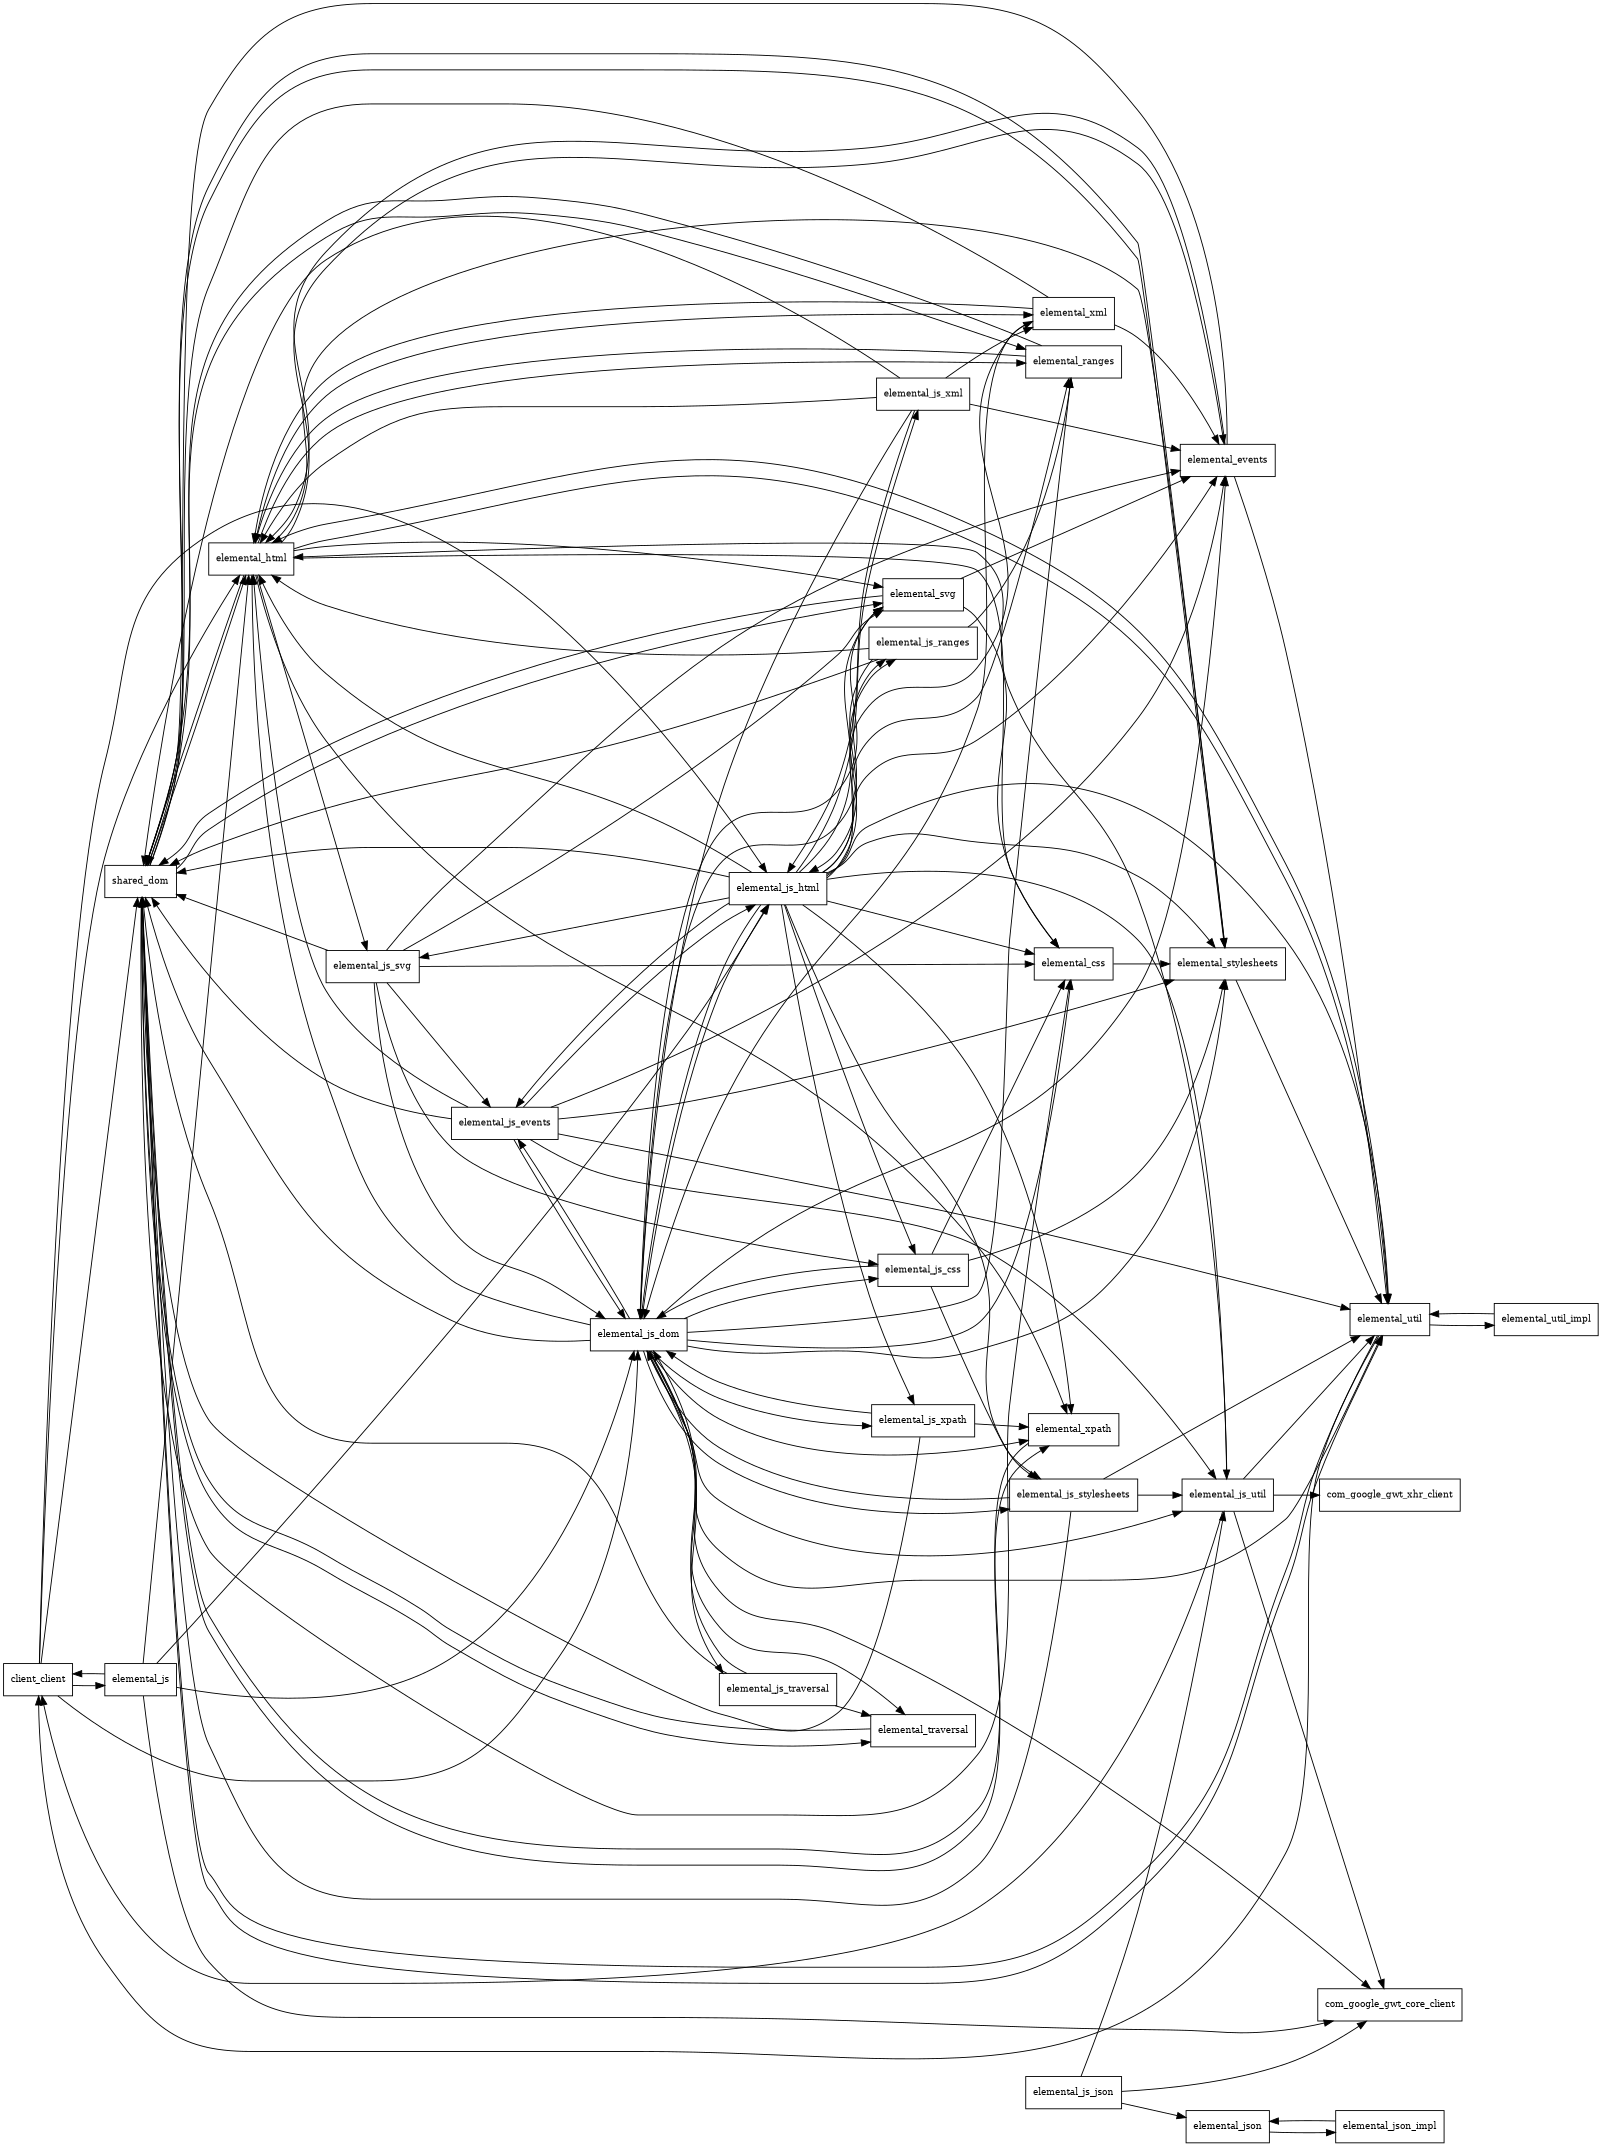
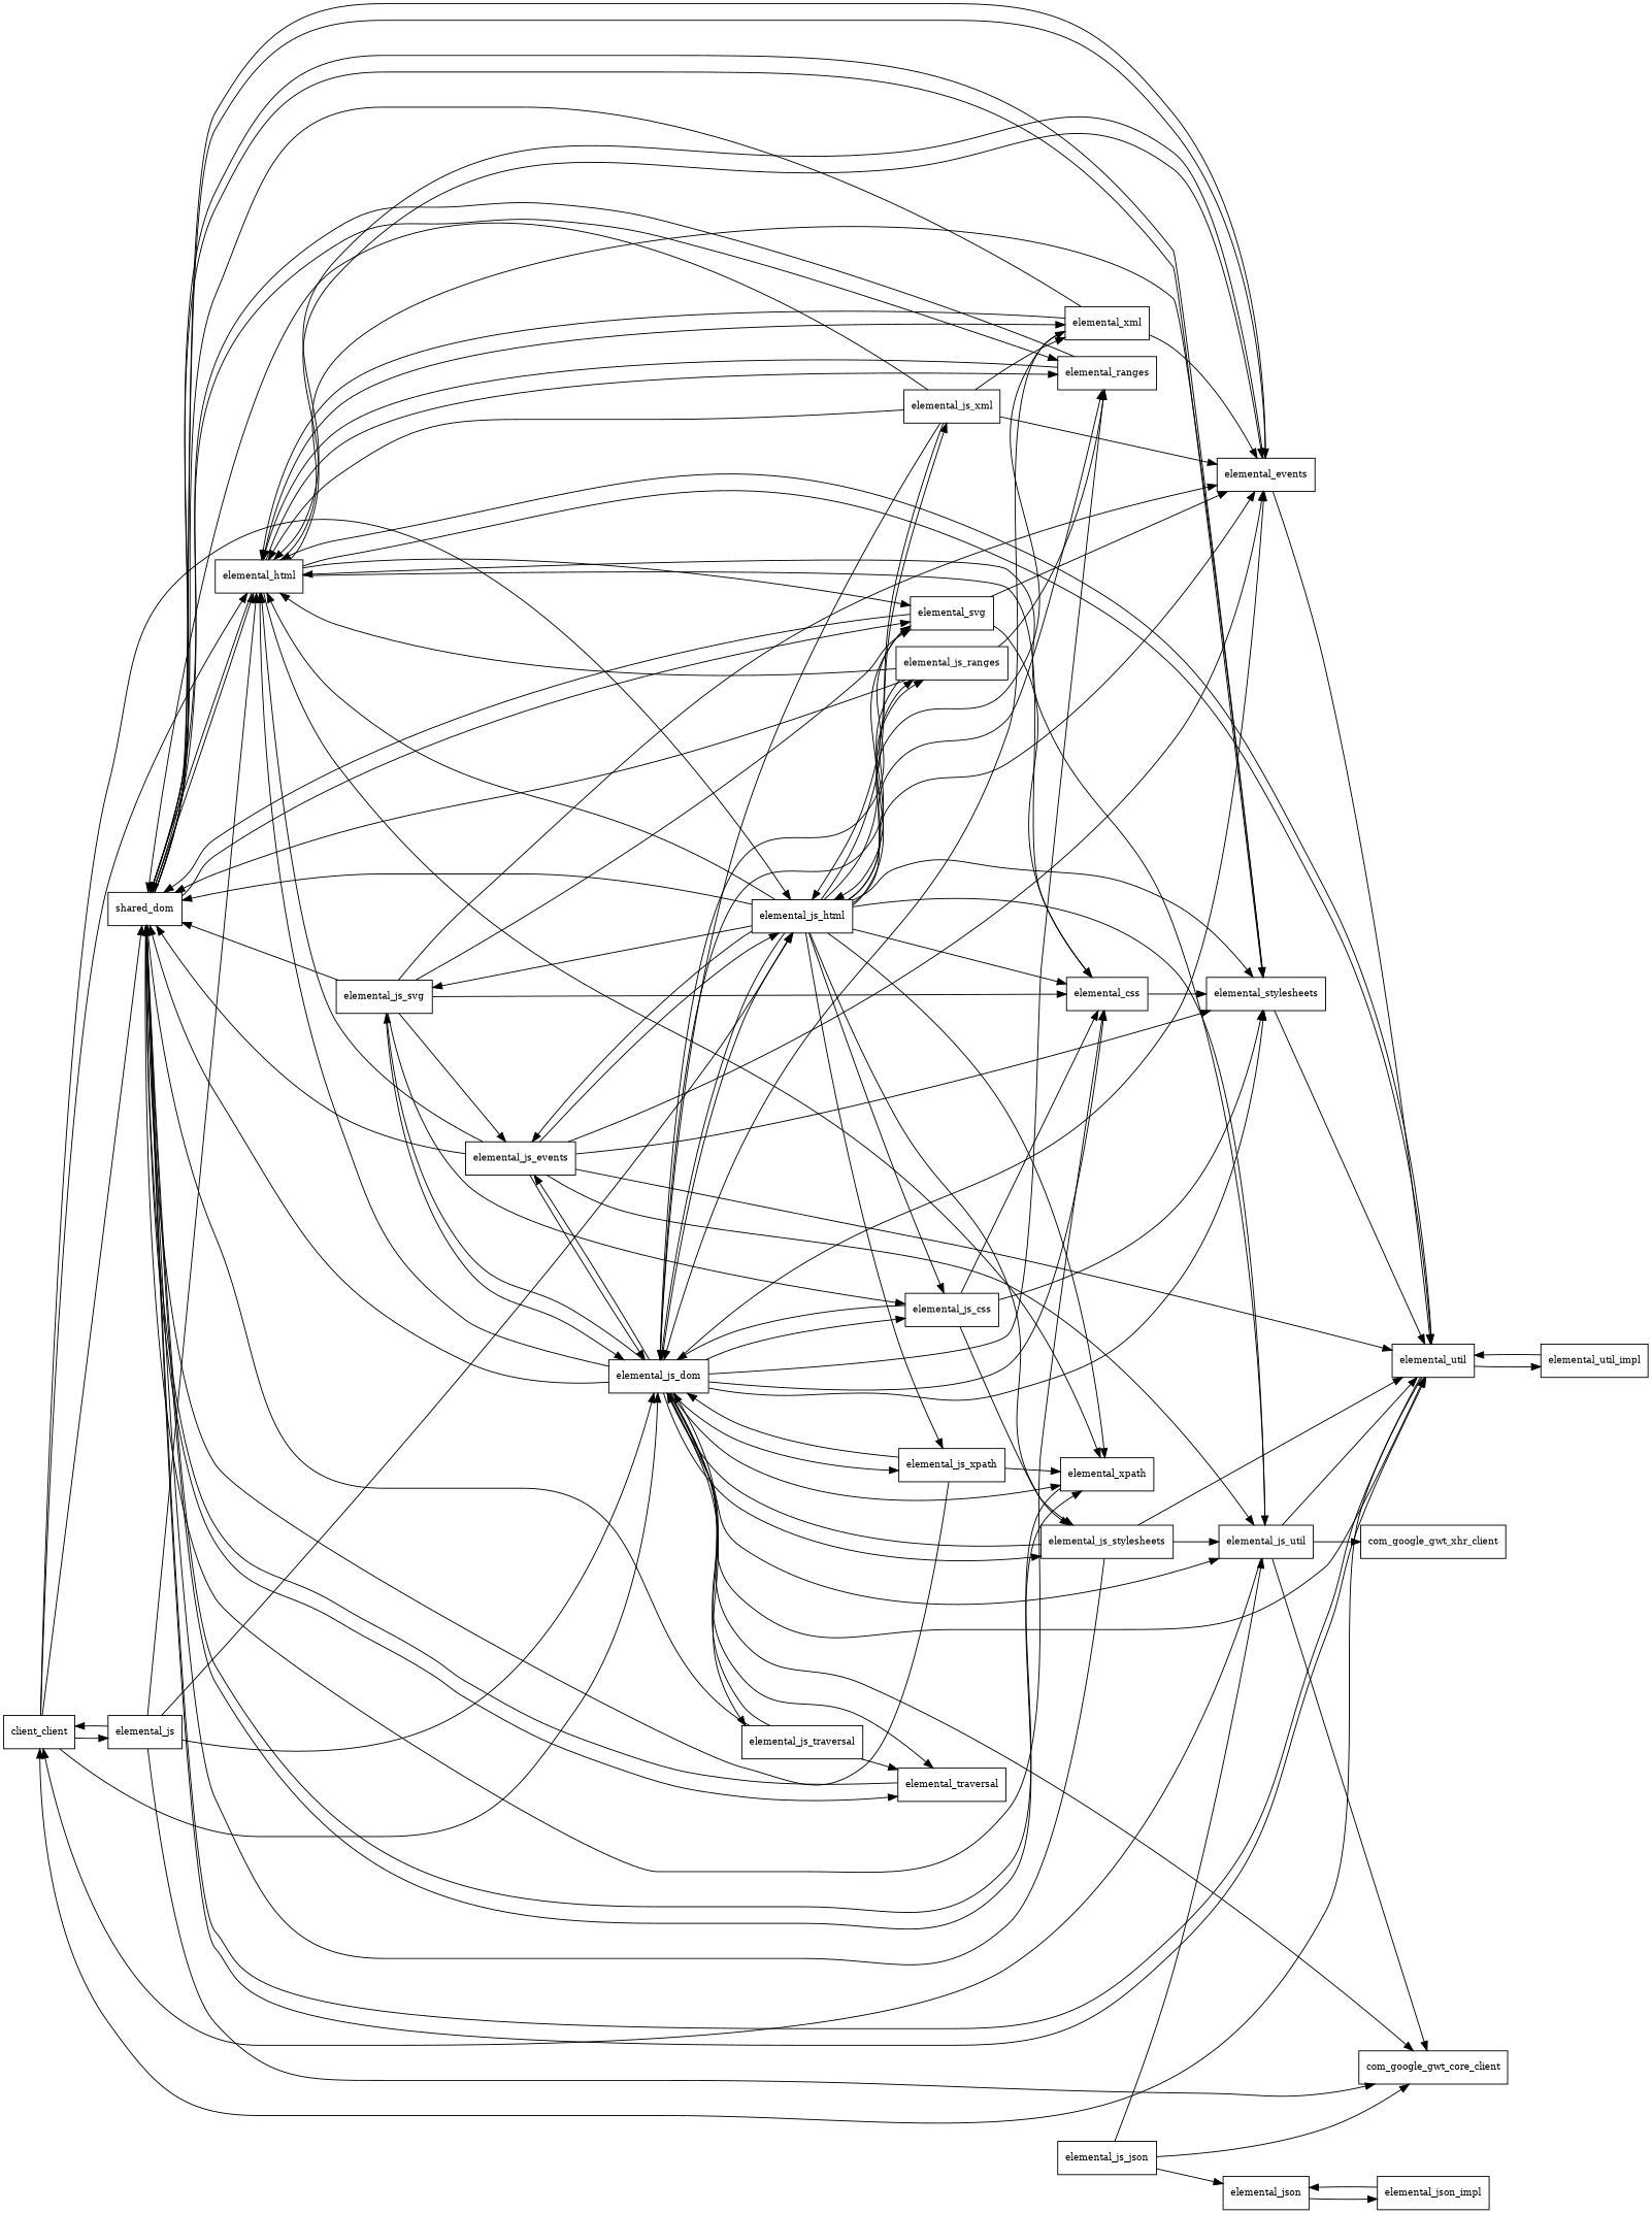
  digraph {
    rankdir=LR
    node [fontsize=10.0 shape=box]
    n1 [label=client_client]
    n2 [label=shared_dom]
    elemental_html
    elemental_js
    elemental_js_dom
    elemental_js_html
    elemental_css
    elemental_stylesheets
    elemental_events
    elemental_ranges
    elemental_svg
    elemental_traversal
    elemental_util
    elemental_xpath
    elemental_xml
    com_google_gwt_core_client
    elemental_js_css
    elemental_js_stylesheets
    elemental_js_events
    elemental_js_ranges
    elemental_js_svg
    elemental_js_traversal
    elemental_js_util
    elemental_js_xpath
    elemental_js_xml
    elemental_util_impl
    com_google_gwt_xhr_client
    elemental_js_json
    elemental_json
    elemental_json_impl
    n1 -> n2
    n1 -> elemental_html
    n1 -> elemental_js
    n1 -> elemental_js_dom
    n1 -> elemental_js_html
    n2 -> elemental_html
    n2 -> elemental_css
    n2 -> elemental_stylesheets
+   n2 -> elemental_events
    n2 -> elemental_ranges
    n2 -> elemental_svg
    n2 -> elemental_traversal
    n2 -> elemental_util
    n2 -> elemental_xpath
    elemental_html -> n2
    elemental_html -> elemental_css
    elemental_html -> elemental_stylesheets
    elemental_html -> elemental_events
    elemental_html -> elemental_ranges
    elemental_html -> elemental_svg
    elemental_html -> elemental_util
    elemental_html -> elemental_xpath
    elemental_html -> elemental_xml
    elemental_js -> n1
    elemental_js -> elemental_html
    elemental_js -> elemental_js_dom
    elemental_js -> elemental_js_html
    elemental_js -> com_google_gwt_core_client
    elemental_js_dom -> n2
    elemental_js_dom -> elemental_html
    elemental_js_dom -> elemental_js_html
    elemental_js_dom -> elemental_css
    elemental_js_dom -> elemental_stylesheets
    elemental_js_dom -> elemental_events
    elemental_js_dom -> elemental_ranges
    elemental_js_dom -> elemental_svg
    elemental_js_dom -> elemental_traversal
    elemental_js_dom -> elemental_util
    elemental_js_dom -> elemental_xpath
    elemental_js_dom -> com_google_gwt_core_client
    elemental_js_dom -> elemental_js_css
    elemental_js_dom -> elemental_js_stylesheets
    elemental_js_dom -> elemental_js_events
    elemental_js_dom -> elemental_js_ranges
-   elemental_html -> elemental_js_svg
+   elemental_js_dom -> elemental_js_svg
    elemental_js_dom -> elemental_js_traversal
    elemental_js_dom -> elemental_js_util
    elemental_js_dom -> elemental_js_xpath
    elemental_js_html -> n2
    elemental_js_html -> elemental_html
    elemental_js_html -> elemental_js_dom
    elemental_js_html -> elemental_css
    elemental_js_html -> elemental_stylesheets
    elemental_js_html -> elemental_events
    elemental_js_html -> elemental_ranges
    elemental_js_html -> elemental_svg
-   elemental_js_html -> elemental_util
    elemental_js_html -> elemental_xpath
    elemental_js_html -> elemental_xml
    elemental_js_html -> elemental_js_css
    elemental_js_html -> elemental_js_stylesheets
    elemental_js_html -> elemental_js_events
    elemental_js_html -> elemental_js_ranges
    elemental_js_html -> elemental_js_svg
    elemental_js_html -> elemental_js_util
    elemental_js_html -> elemental_js_xpath
    elemental_js_html -> elemental_js_xml
    elemental_css -> elemental_stylesheets
    elemental_stylesheets -> n2
    elemental_stylesheets -> elemental_util
    elemental_events -> n2
    elemental_events -> elemental_html
    elemental_events -> elemental_util
    elemental_ranges -> n2
    elemental_ranges -> elemental_html
    elemental_svg -> n2
    elemental_svg -> elemental_css
    elemental_svg -> elemental_events
    elemental_traversal -> n2
    elemental_util -> n1
    elemental_util -> n2
    elemental_util -> elemental_html
    elemental_util -> elemental_util_impl
    elemental_xpath -> n2
    elemental_xml -> n2
    elemental_xml -> elemental_html
    elemental_xml -> elemental_js_dom
    elemental_xml -> elemental_events
    elemental_js_css -> elemental_js_dom
    elemental_js_css -> elemental_css
    elemental_js_css -> elemental_stylesheets
    elemental_js_css -> elemental_js_stylesheets
    elemental_js_stylesheets -> n2
    elemental_js_stylesheets -> elemental_js_dom
    elemental_js_stylesheets -> elemental_util
    elemental_js_stylesheets -> elemental_js_util
    elemental_js_events -> n2
    elemental_js_events -> elemental_html
    elemental_js_events -> elemental_js_dom
    elemental_js_events -> elemental_js_html
    elemental_js_events -> elemental_stylesheets
    elemental_js_events -> elemental_events
    elemental_js_events -> elemental_util
    elemental_js_events -> elemental_js_util
    elemental_js_ranges -> n2
    elemental_js_ranges -> elemental_html
    elemental_js_ranges -> elemental_js_html
    elemental_js_ranges -> elemental_ranges
    elemental_js_svg -> n2
    elemental_js_svg -> elemental_js_dom
    elemental_js_svg -> elemental_css
    elemental_js_svg -> elemental_events
    elemental_js_svg -> elemental_svg
    elemental_js_svg -> elemental_js_css
    elemental_js_svg -> elemental_js_events
    elemental_js_traversal -> n2
    elemental_js_traversal -> elemental_js_dom
    elemental_js_traversal -> elemental_traversal
    elemental_js_util -> n1
    elemental_js_util -> elemental_html
    elemental_js_util -> elemental_util
    elemental_js_util -> com_google_gwt_core_client
    elemental_js_util -> com_google_gwt_xhr_client
    elemental_js_xpath -> n2
    elemental_js_xpath -> elemental_js_dom
    elemental_js_xpath -> elemental_xpath
    elemental_js_xml -> n2
    elemental_js_xml -> elemental_html
    elemental_js_xml -> elemental_js_dom
    elemental_js_xml -> elemental_js_html
    elemental_js_xml -> elemental_events
    elemental_js_xml -> elemental_xml
    elemental_util_impl -> elemental_util
    elemental_js_json -> com_google_gwt_core_client
    elemental_js_json -> elemental_js_util
    elemental_js_json -> elemental_json
    elemental_json -> elemental_json_impl
    elemental_json_impl -> elemental_json
  }
